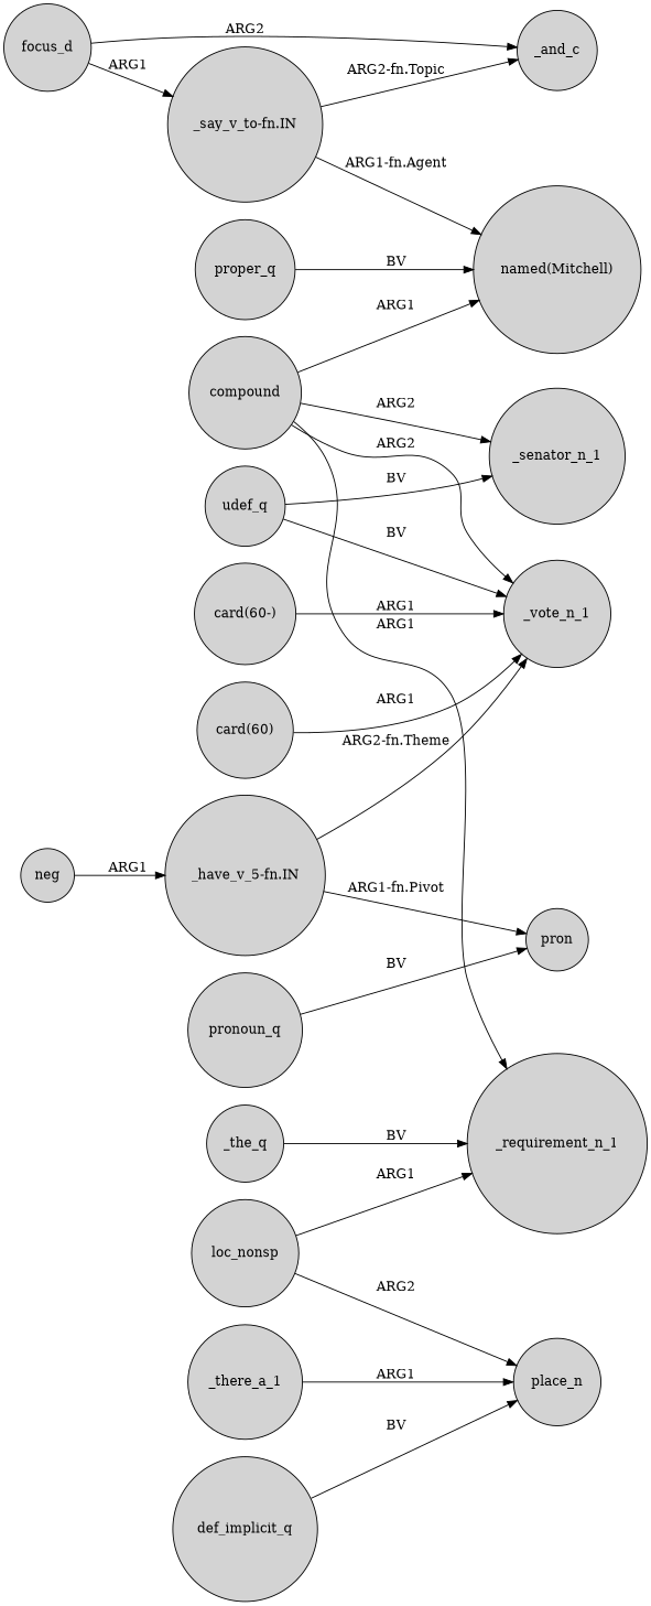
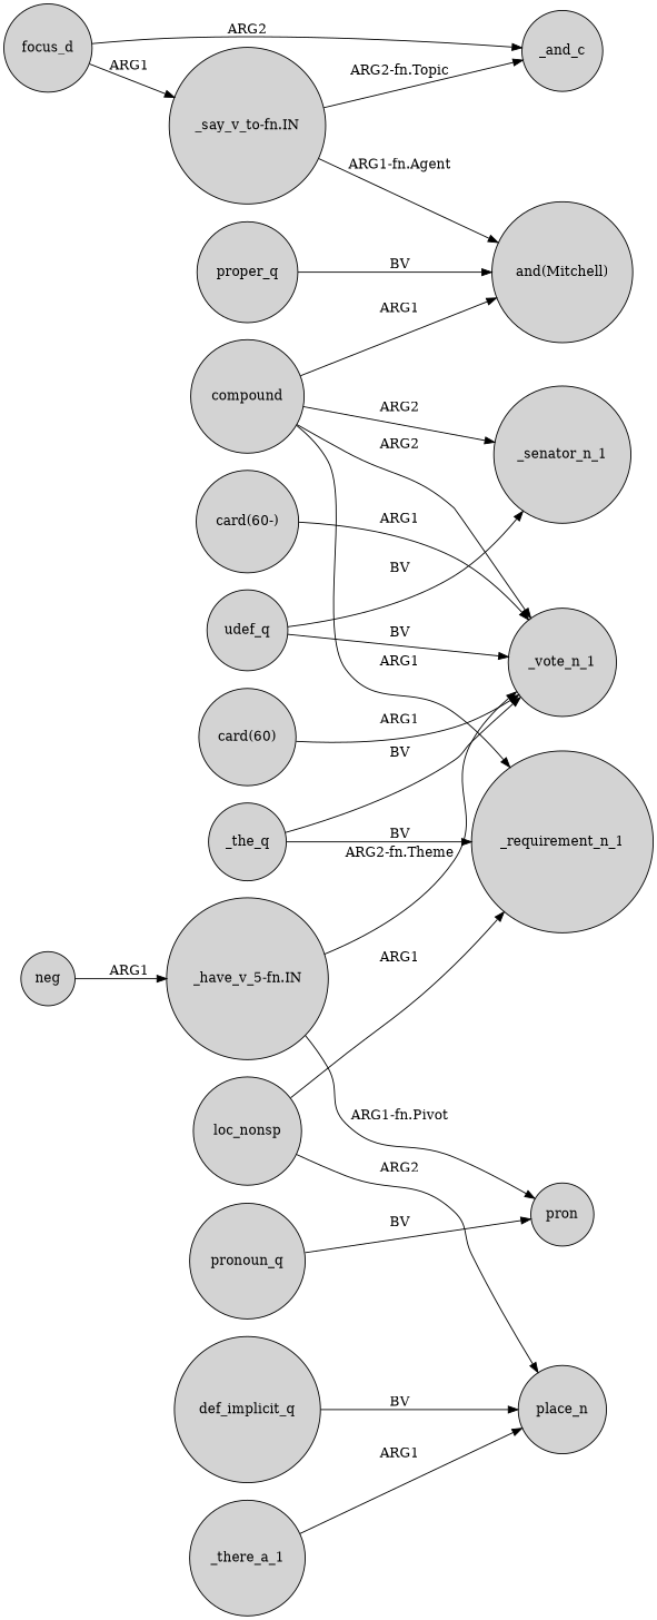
  digraph {
    rankdir=LR
    node [shape=circle style=filled]
    "_say_v_to-fn.IN"
-   "named(Mitchell)"
+   "named(Mitchell)" [label="and(Mitchell)"]
    _and_c
    n4 [label="_have_v_5-fn.IN"]
    _vote_n_1
    pron
    loc_nonsp
    _requirement_n_1
    place_n
    udef_q
    _senator_n_1
    neg
    "card(60-)"
    _the_q
    def_implicit_q
    focus_d
    compound
    pronoun_q
    proper_q
    "card(60)"
    _there_a_1
    "_say_v_to-fn.IN" -> "named(Mitchell)" [label="ARG1-fn.Agent"]
    "_say_v_to-fn.IN" -> _and_c [label="ARG2-fn.Topic"]
    n4 -> _vote_n_1 [label="ARG2-fn.Theme"]
    n4 -> pron [label="ARG1-fn.Pivot"]
    loc_nonsp -> _requirement_n_1 [label=ARG1]
    loc_nonsp -> place_n [label=ARG2]
    udef_q -> _vote_n_1 [label=BV]
    udef_q -> _senator_n_1 [label=BV]
    neg -> n4 [label=ARG1]
    "card(60-)" -> _vote_n_1 [label=ARG1]
+   _the_q -> _vote_n_1 [label=BV]
    _the_q -> _requirement_n_1 [label=BV]
    def_implicit_q -> place_n [label=BV]
    focus_d -> "_say_v_to-fn.IN" [label=ARG1]
    focus_d -> _and_c [label=ARG2]
    compound -> "named(Mitchell)" [label=ARG1]
    compound -> _vote_n_1 [label=ARG2]
    compound -> _requirement_n_1 [label=ARG1]
    compound -> _senator_n_1 [label=ARG2]
    pronoun_q -> pron [label=BV]
    proper_q -> "named(Mitchell)" [label=BV]
    "card(60)" -> _vote_n_1 [label=ARG1]
    _there_a_1 -> place_n [label=ARG1]
  }
